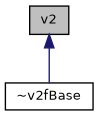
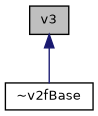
  digraph {
    rankdir=TB
    node [color=black fontname=Helvetica fontsize=10 shape=record]
-   n1 [fillcolor=grey75 fontcolor=black height=0.2 label=v2 style=filled width=0.4]
+   n1 [fillcolor=grey75 fontcolor=black height=0.2 label=v3 style=filled width=0.4]
    n2 [height=0.2 label="~v2fBase" width=0.4]
    n1 -> n2 [color=midnightblue dir=back fontname=Helvetica fontsize=10 labelfontname=Helvetica labelfontsize=10 style=solid]
  }
